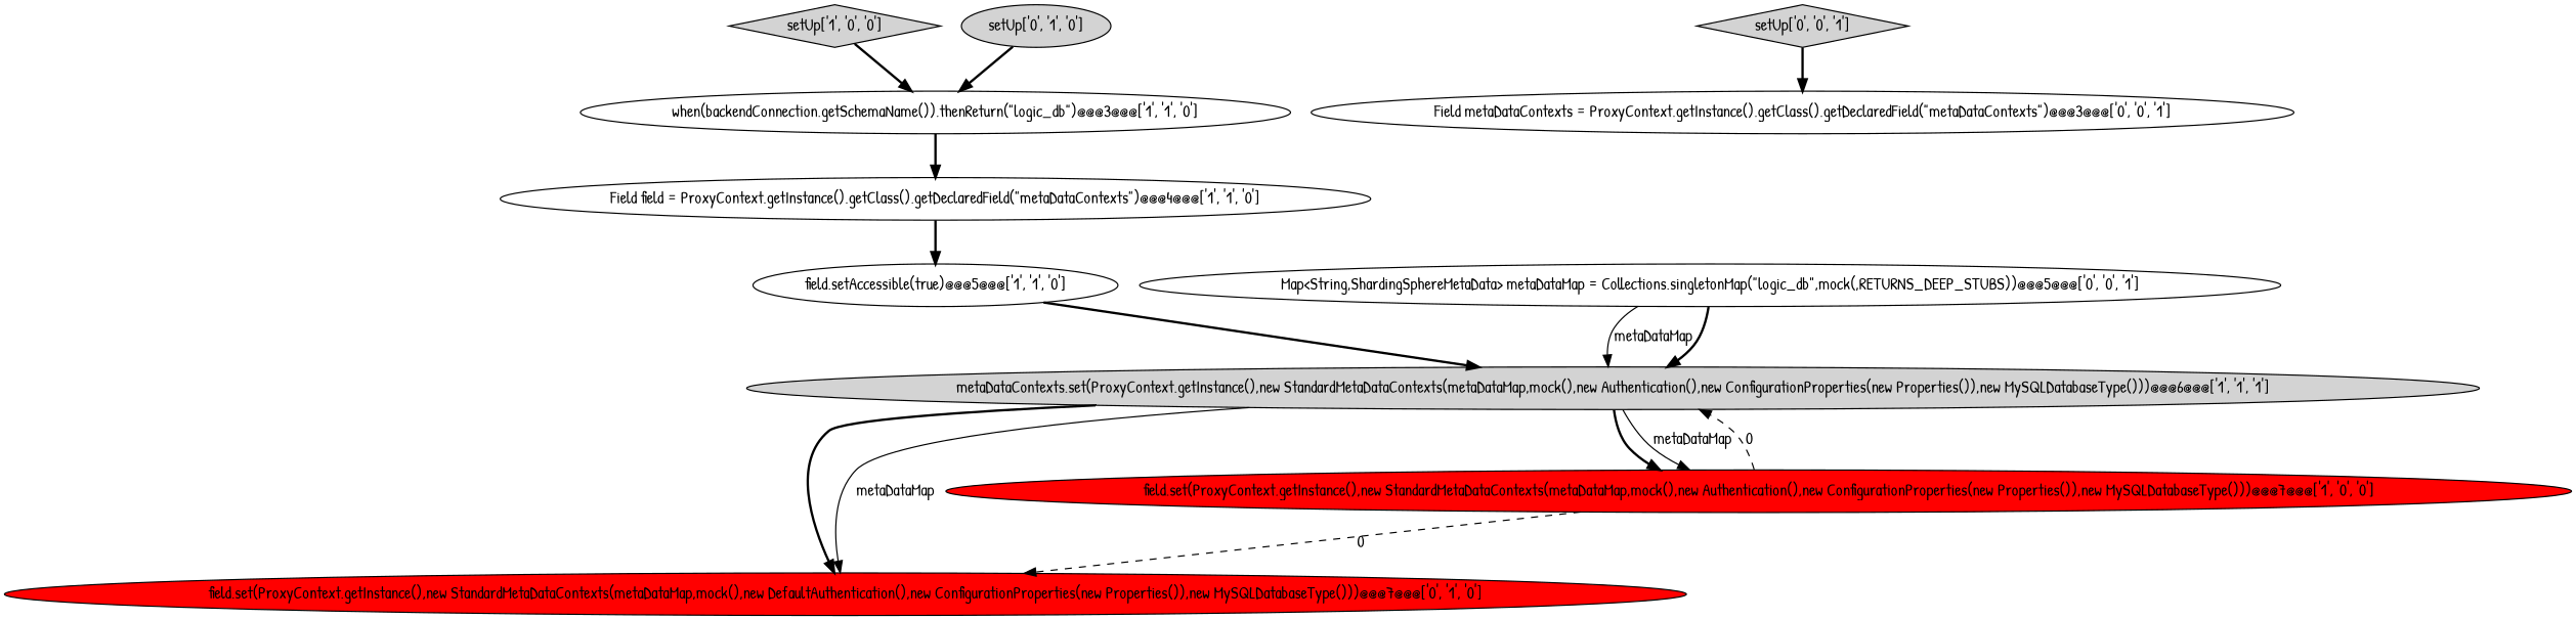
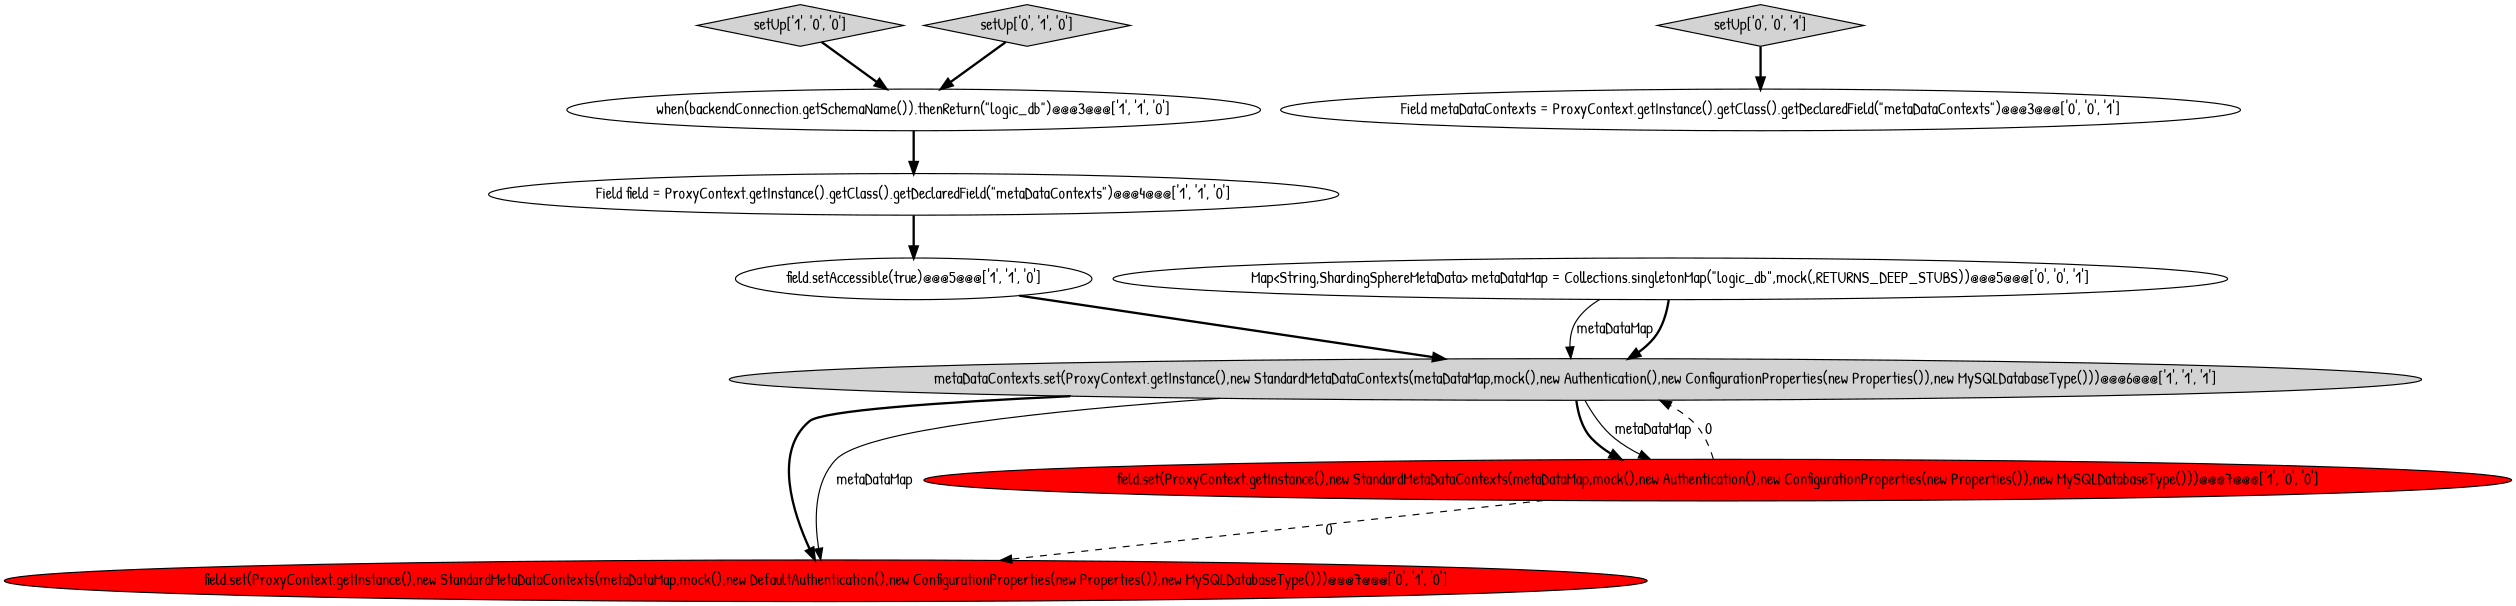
  digraph {
    fontname="Patrick Hand"
    node [fillcolor=white fontname="Patrick Hand" shape=ellipse style=filled]
    edge [fontname="Patrick Hand" style=bold]
    n1 [fillcolor=red label="field.set(ProxyContext.getInstance(),new StandardMetaDataContexts(metaDataMap,mock(),new DefaultAuthentication(),new ConfigurationProperties(new Properties()),new MySQLDatabaseType()))@@@7@@@['0', '1', '0']"]
    n2 [label="Field field = ProxyContext.getInstance().getClass().getDeclaredField(\"metaDataContexts\")@@@4@@@['1', '1', '0']"]
    n3 [label="field.setAccessible(true)@@@5@@@['1', '1', '0']"]
    n4 [fillcolor=lightgray label="metaDataContexts.set(ProxyContext.getInstance(),new StandardMetaDataContexts(metaDataMap,mock(),new Authentication(),new ConfigurationProperties(new Properties()),new MySQLDatabaseType()))@@@6@@@['1', '1', '1']"]
    n5 [fillcolor=red label="field.set(ProxyContext.getInstance(),new StandardMetaDataContexts(metaDataMap,mock(),new Authentication(),new ConfigurationProperties(new Properties()),new MySQLDatabaseType()))@@@7@@@['1', '0', '0']"]
    n6 [fillcolor=lightgray label="setUp['1', '0', '0']" shape=diamond]
    n7 [label="when(backendConnection.getSchemaName()).thenReturn(\"logic_db\")@@@3@@@['1', '1', '0']"]
-   n8 [fillcolor=lightgray label="setUp['0', '1', '0']"]
+   n8 [fillcolor=lightgray label="setUp['0', '1', '0']" shape=diamond]
    n9 [label="Map<String,ShardingSphereMetaData> metaDataMap = Collections.singletonMap(\"logic_db\",mock(,RETURNS_DEEP_STUBS))@@@5@@@['0', '0', '1']"]
    n10 [fillcolor=lightgray label="setUp['0', '0', '1']" shape=diamond]
    n11 [label="Field metaDataContexts = ProxyContext.getInstance().getClass().getDeclaredField(\"metaDataContexts\")@@@3@@@['0', '0', '1']"]
    n2 -> n3
    n3 -> n4
    n4 -> n1
    n4 -> n1 [label=metaDataMap style=solid]
    n4 -> n5
    n4 -> n5 [label=metaDataMap style=solid]
    n5 -> n1 [label=0 style=dashed]
    n5 -> n4 [label=0 style=dashed]
    n6 -> n7
    n7 -> n2
    n8 -> n7
    n9 -> n4 [label=metaDataMap style=solid]
    n9 -> n4
    n10 -> n11
  }
